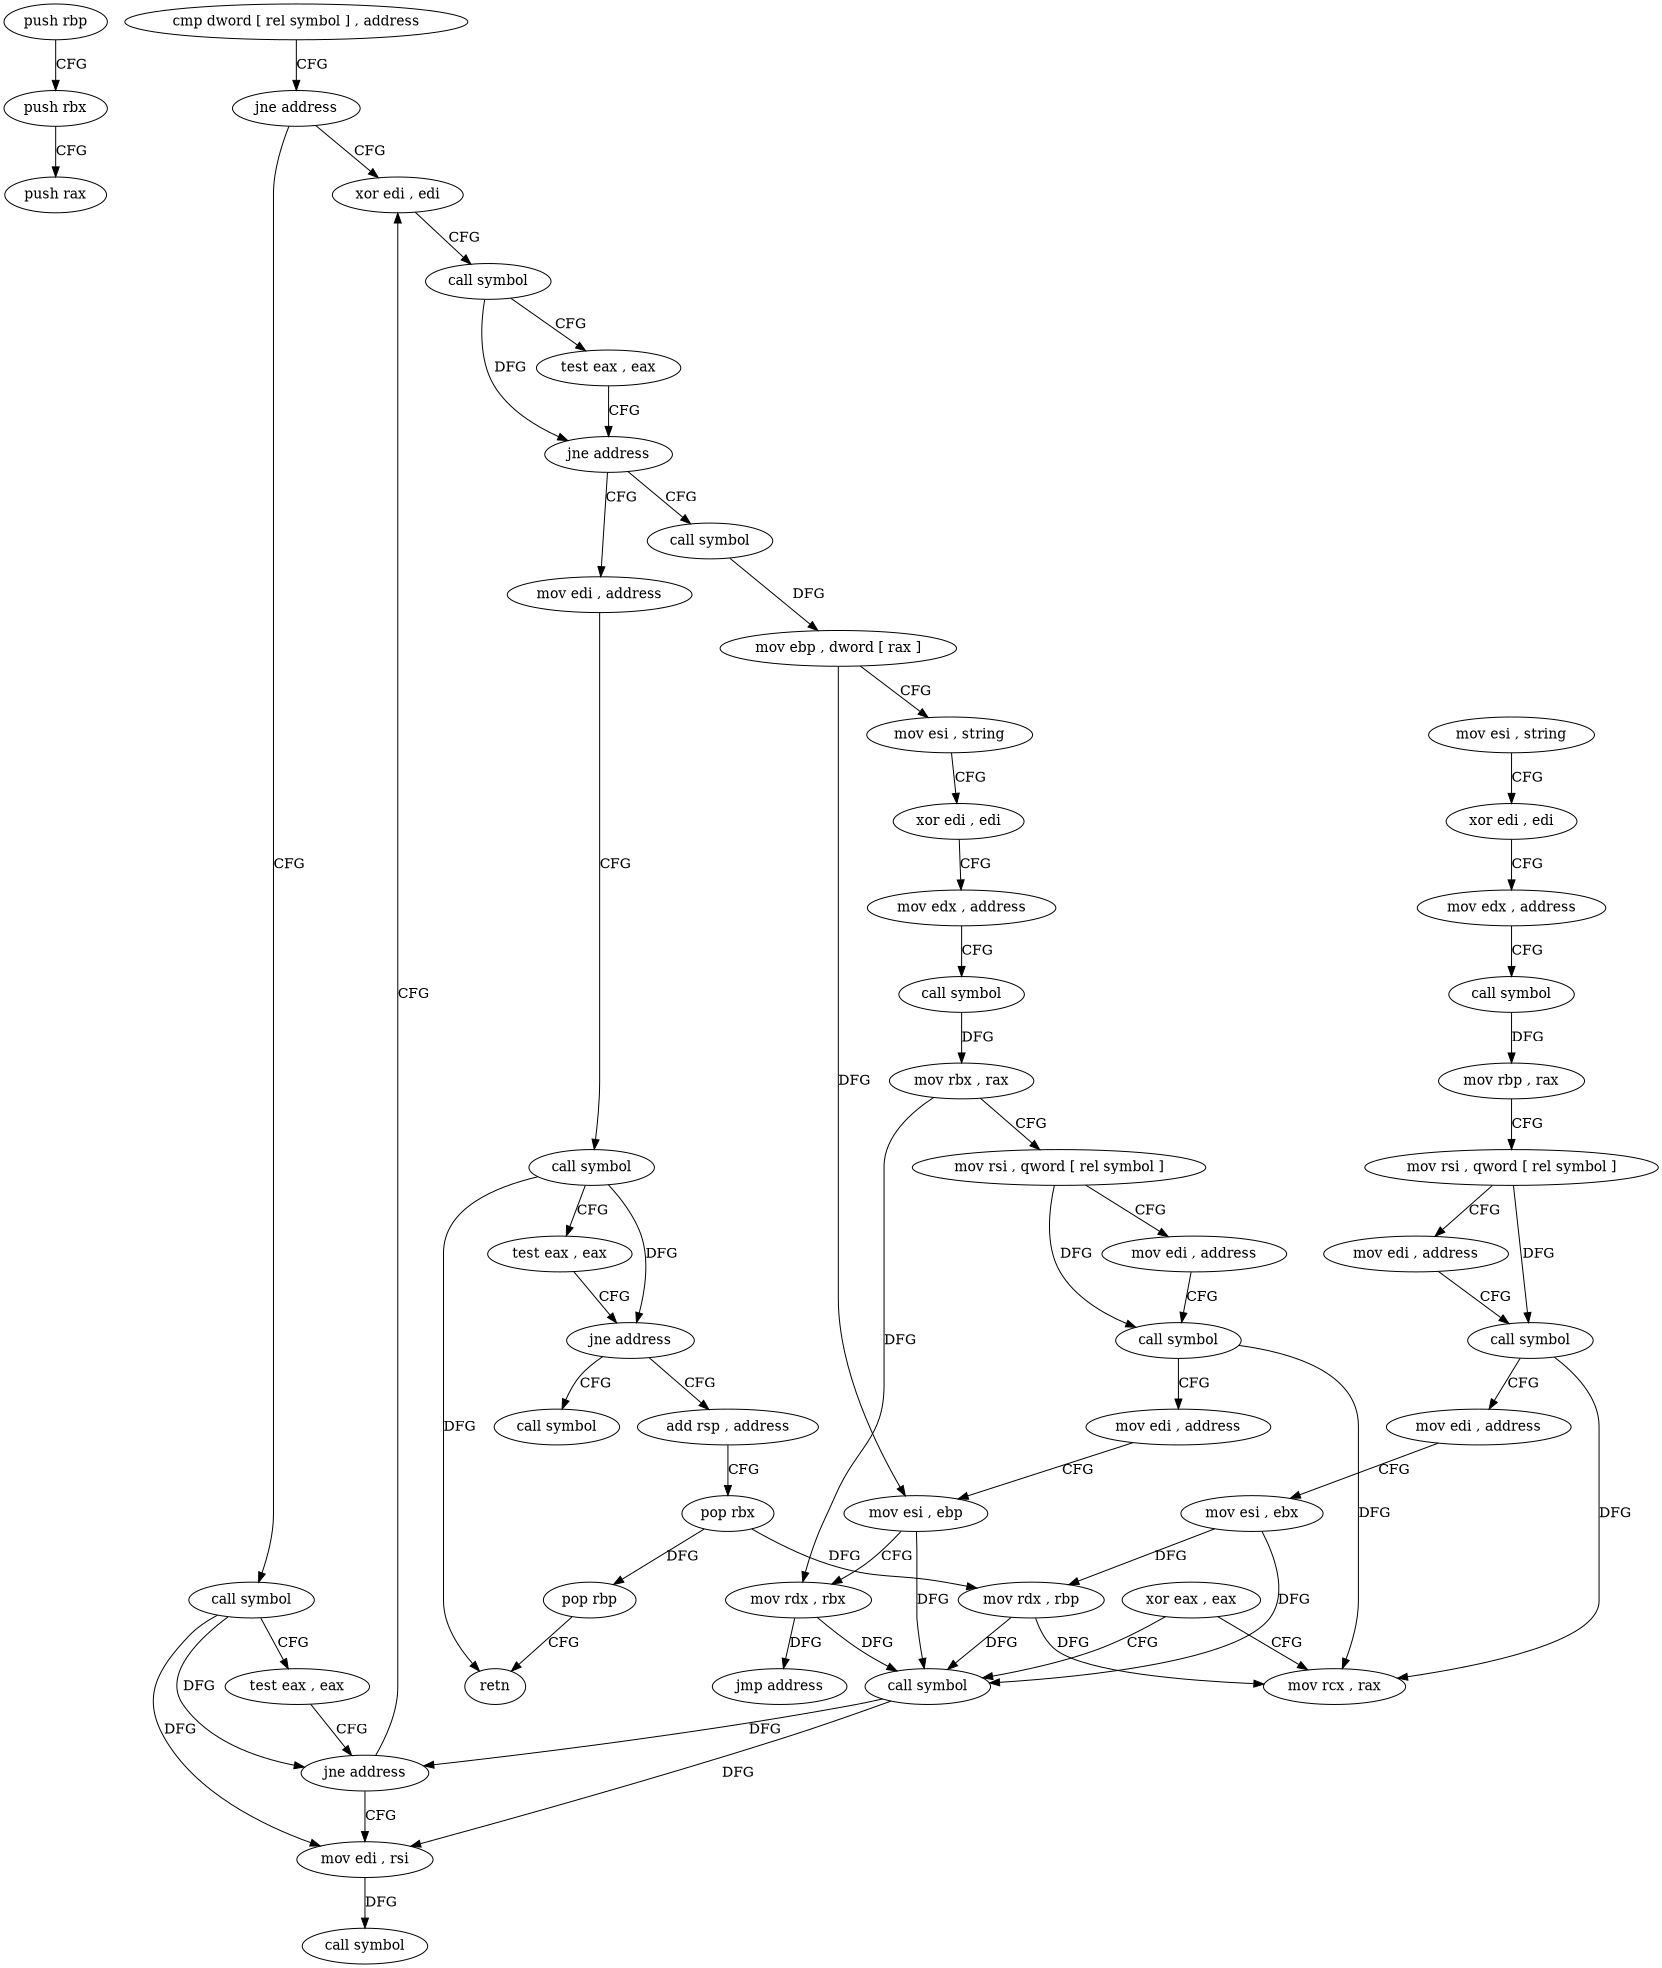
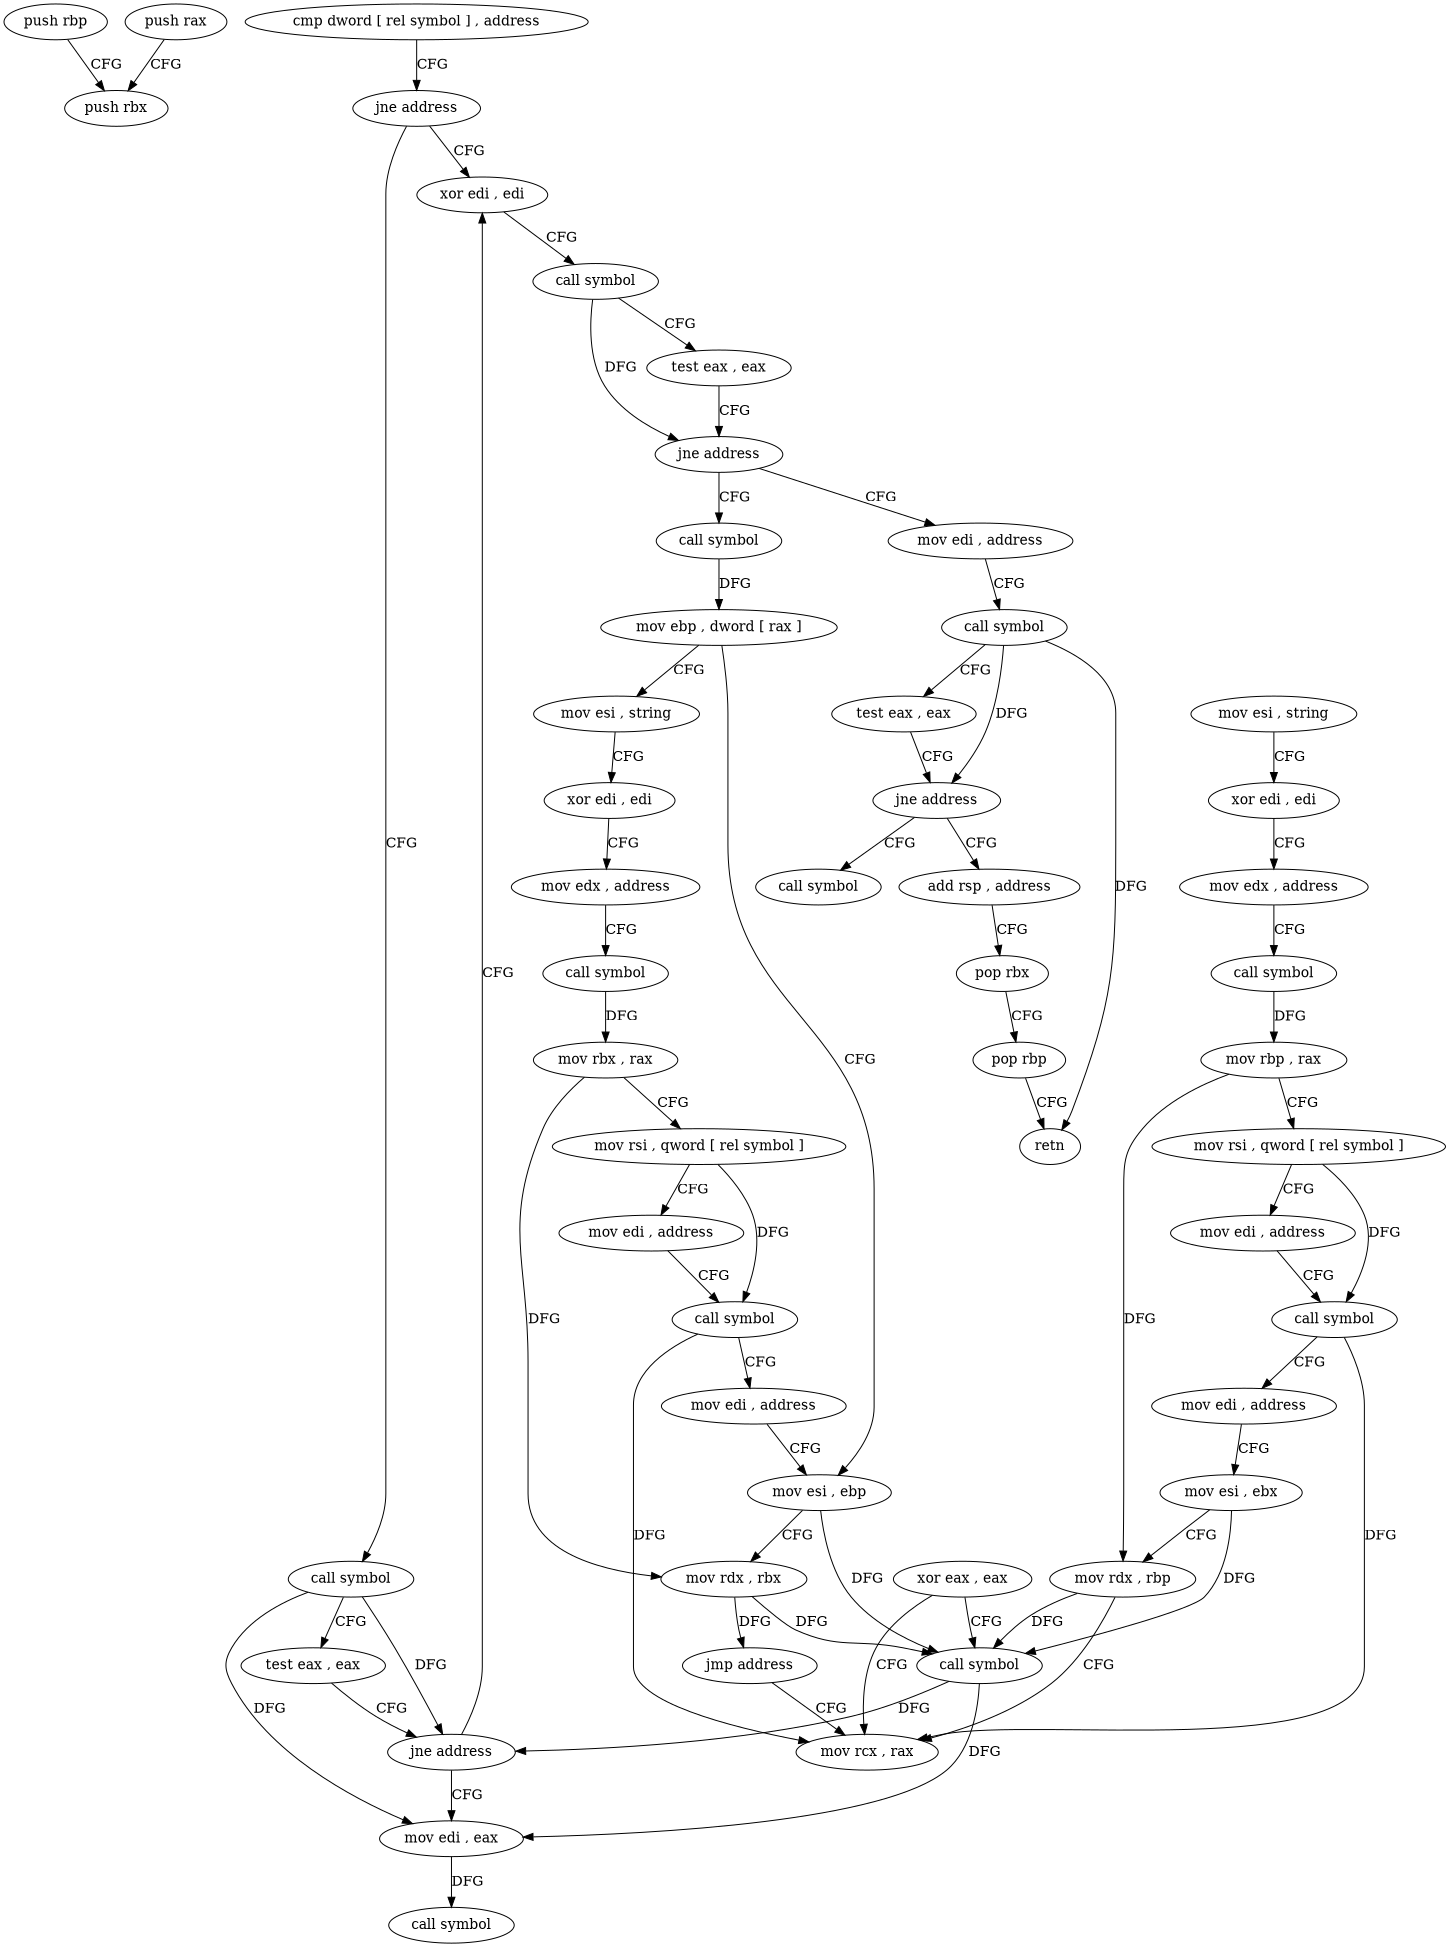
  digraph {
    fontname="DejaVu Serif"
    node [fontname="DejaVu Serif"]
    edge [fontname="DejaVu Serif"]
    n1 [label="push rbp"]
    n2 [label="push rbx"]
    n3 [label="push rax"]
    n4 [label="cmp dword [ rel symbol ] , address"]
    n5 [label="jne address"]
    n6 [label="xor edi , edi"]
    n7 [label="call symbol"]
    n8 [label="call symbol"]
    n9 [label="test eax , eax"]
    n10 [label="jne address"]
-   n11 [label="mov edi , rsi"]
+   n11 [label="mov edi , eax"]
    n12 [label="test eax , eax"]
    n13 [label="jne address"]
    n14 [label="call symbol"]
    n15 [label="call symbol"]
    n16 [label="mov edi , address"]
    n17 [label="mov ebp , dword [ rax ]"]
    n18 [label="call symbol"]
    n19 [label="mov esi , string"]
    n20 [label="mov esi , ebp"]
    n21 [label="test eax , eax"]
    n22 [label="jne address"]
    n23 [label=retn]
    n24 [label="xor edi , edi"]
    n25 [label="mov rdx , rbx"]
    n26 [label="call symbol"]
    n27 [label="mov edx , address"]
    n28 [label="call symbol"]
    n29 [label="mov rbx , rax"]
    n30 [label="mov rsi , qword [ rel symbol ]"]
    n31 [label="mov edi , address"]
    n32 [label="call symbol"]
    n33 [label="jmp address"]
    n34 [label="mov edi , address"]
    n35 [label="mov rcx , rax"]
    n36 [label="xor eax , eax"]
    n37 [label="call symbol"]
    n38 [label="add rsp , address"]
    n39 [label="pop rbx"]
    n40 [label="pop rbp"]
    n41 [label="mov esi , string"]
    n42 [label="xor edi , edi"]
    n43 [label="mov esi , ebx"]
    n44 [label="mov rdx , rbp"]
    n45 [label="mov edx , address"]
    n46 [label="call symbol"]
    n47 [label="mov rbp , rax"]
    n48 [label="mov rsi , qword [ rel symbol ]"]
    n49 [label="mov edi , address"]
    n50 [label="call symbol"]
    n51 [label="mov edi , address"]
    n1 -> n2 [label=CFG]
-   n2 -> n3 [label=CFG]
+   n3 -> n2 [label=CFG]
    n4 -> n5 [label=CFG]
    n5 -> n6 [label=CFG]
    n5 -> n7 [label=CFG]
    n6 -> n8 [label=CFG]
    n7 -> n9 [label=CFG]
    n7 -> n10 [label=DFG]
    n7 -> n11 [label=DFG]
    n8 -> n12 [label=CFG]
    n8 -> n13 [label=DFG]
    n9 -> n10 [label=CFG]
    n10 -> n6 [label=CFG]
    n10 -> n11 [label=CFG]
    n11 -> n14 [label=DFG]
    n12 -> n13 [label=CFG]
    n13 -> n15 [label=CFG]
    n13 -> n16 [label=CFG]
    n15 -> n17 [label=DFG]
    n16 -> n18 [label=CFG]
    n17 -> n19 [label=CFG]
-   n17 -> n20 [label=DFG]
+   n17 -> n20 [label=CFG]
    n18 -> n21 [label=CFG]
    n18 -> n22 [label=DFG]
    n18 -> n23 [label=DFG]
    n19 -> n24 [label=CFG]
    n20 -> n25 [label=CFG]
    n20 -> n26 [label=DFG]
    n21 -> n22 [label=CFG]
    n22 -> n37 [label=CFG]
    n22 -> n38 [label=CFG]
    n24 -> n27 [label=CFG]
    n25 -> n26 [label=DFG]
    n25 -> n33 [label=DFG]
    n26 -> n10 [label=DFG]
    n26 -> n11 [label=DFG]
    n27 -> n28 [label=CFG]
    n28 -> n29 [label=DFG]
    n29 -> n25 [label=DFG]
    n29 -> n30 [label=CFG]
    n30 -> n31 [label=CFG]
    n30 -> n32 [label=DFG]
    n31 -> n32 [label=CFG]
    n32 -> n34 [label=CFG]
    n32 -> n35 [label=DFG]
+   n33 -> n35 [label=CFG]
    n34 -> n20 [label=CFG]
    n36 -> n26 [label=CFG]
    n36 -> n35 [label=CFG]
    n38 -> n39 [label=CFG]
-   n39 -> n40 [label=DFG]
+   n39 -> n40 [label=CFG]
    n40 -> n23 [label=CFG]
    n41 -> n42 [label=CFG]
    n42 -> n45 [label=CFG]
    n43 -> n26 [label=DFG]
-   n43 -> n44 [label=DFG]
+   n43 -> n44 [label=CFG]
    n44 -> n26 [label=DFG]
-   n44 -> n35 [label=DFG]
+   n44 -> n35 [label=CFG]
    n45 -> n46 [label=CFG]
    n46 -> n47 [label=DFG]
-   n39 -> n44 [label=DFG]
+   n47 -> n44 [label=DFG]
    n47 -> n48 [label=CFG]
    n48 -> n49 [label=CFG]
    n48 -> n50 [label=DFG]
    n49 -> n50 [label=CFG]
    n50 -> n35 [label=DFG]
    n50 -> n51 [label=CFG]
    n51 -> n43 [label=CFG]
  }
